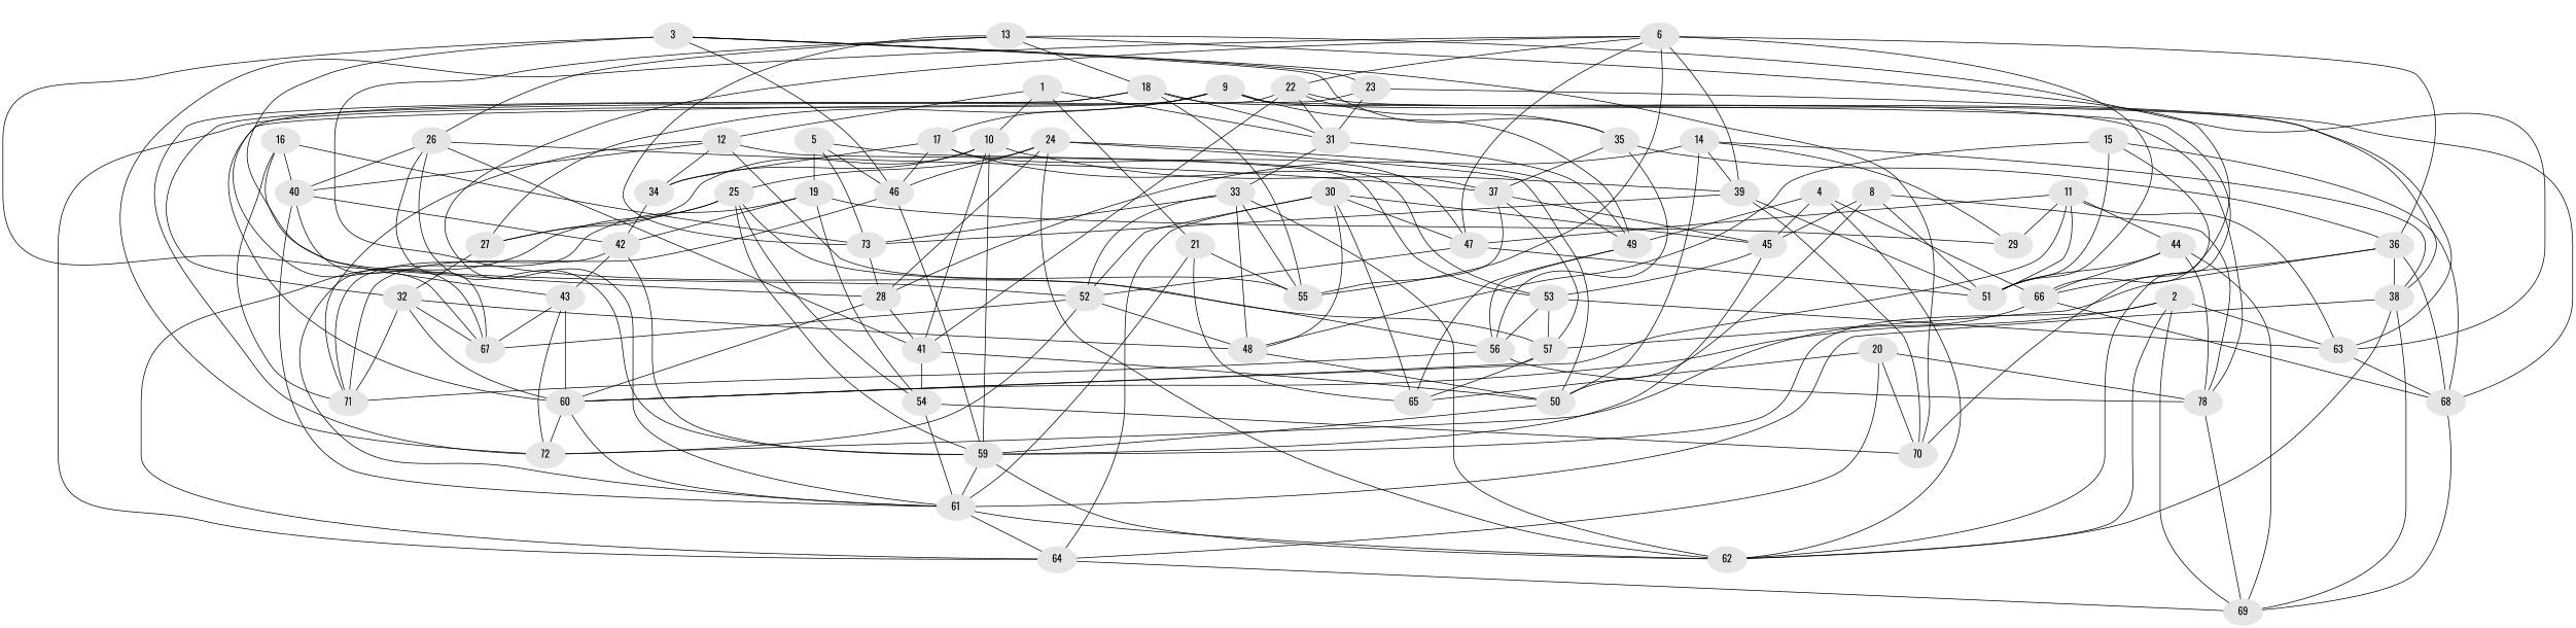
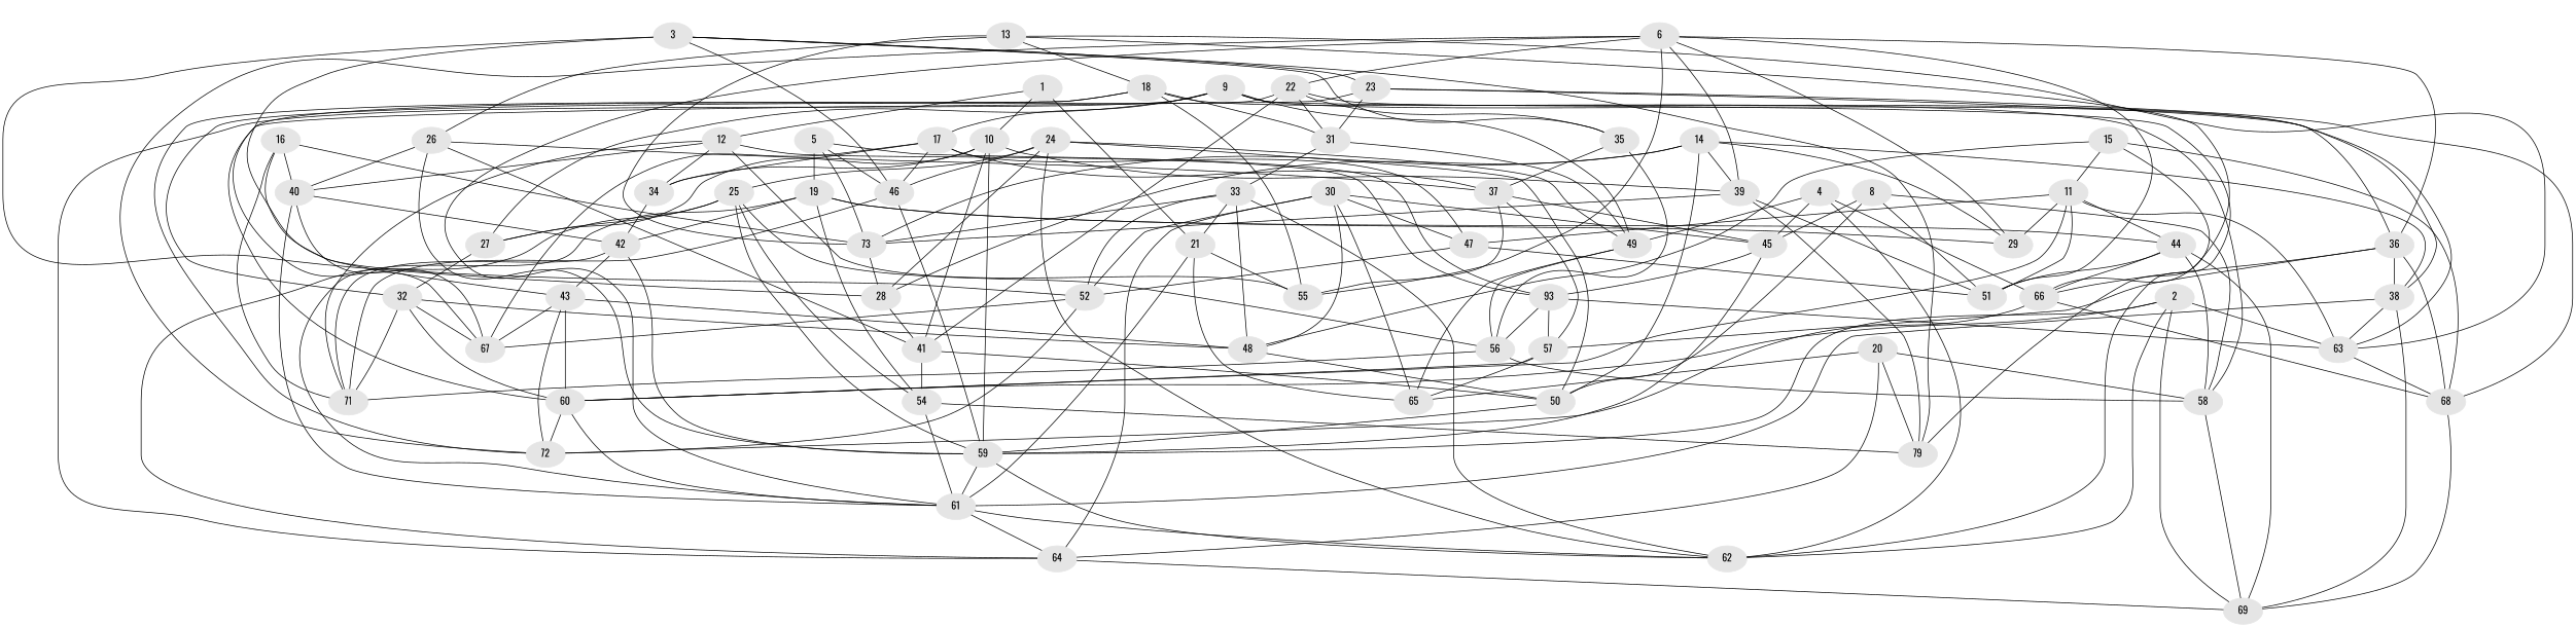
  graph {
    fontname=Oswald
    node [color=gray90 fontname=Oswald style=filled]
    edge [fontname=Oswald weight=1.0]
    1
    10
    12
    21
    31
    59
    39
    27
    34
    41
-   53
+   53 [label=93]
    55
    40
    71
    61
    65
    49
    33
    2
    60
    62
    63
    69
    28
    72
    68
    3
    23
    35
    46
    52
-   70
+   70 [label=79]
    36
    37
    56
    67
    4
    45
    66
    5
    19
    73
    29
    44
    42
    54
    57
    6
    22
    51
    38
    64
    8
    50
-   58 [label=78]
+   58
    9
    17
    47
    32
    11
    13
    18
    26
    14
    15
    48
    16
    43
    20
    24
    25
    30
    1 -- 10
    1 -- 12
    1 -- 21
-   1 -- 31
    10 -- 59
    10 -- 39
    10 -- 27
    10 -- 34
    10 -- 41
    12 -- 34
    12 -- 53
    12 -- 55
    12 -- 40
    12 -- 71
    21 -- 55
    21 -- 61
    21 -- 65
    31 -- 49
    31 -- 33
    59 -- 61
    59 -- 62
    39 -- 70
    39 -- 73
    39 -- 51
    27 -- 32
    34 -- 42
    41 -- 54
    41 -- 50
    53 -- 63
    53 -- 56
    53 -- 57
    40 -- 61
    40 -- 67
    40 -- 42
    61 -- 62
    61 -- 64
    49 -- 65
    49 -- 56
-   33 -- 55
+   33 -- 21
    33 -- 62
    33 -- 52
    33 -- 73
    33 -- 48
    2 -- 59
    2 -- 60
    2 -- 62
    2 -- 63
    2 -- 69
    60 -- 61
    60 -- 72
    63 -- 68
    28 -- 41
-   28 -- 60
    68 -- 69
    3 -- 28
    3 -- 23
    3 -- 35
    3 -- 46
    3 -- 52
    3 -- 70
    23 -- 31
    23 -- 60 [weight=2.0]
    23 -- 68
-   35 -- 36
+   23 -- 36
    35 -- 37
    35 -- 56
    46 -- 59
    46 -- 71
    52 -- 72
    52 -- 67
    36 -- 68
    36 -- 66
    36 -- 57
    36 -- 38
    37 -- 55
    37 -- 45
    37 -- 57
    56 -- 71
    56 -- 58
    4 -- 49
    4 -- 62
    4 -- 45
    4 -- 66
    45 -- 59
    45 -- 53
    66 -- 72
    66 -- 68
    5 -- 53
    5 -- 46
    5 -- 19
    5 -- 73
    19 -- 61
    19 -- 29
+   19 -- 44
    19 -- 42
    19 -- 54
    73 -- 28
    44 -- 69
    44 -- 66
    44 -- 51
    44 -- 58
    42 -- 59
    42 -- 71
    42 -- 43
    54 -- 61
    54 -- 70
    57 -- 65
    57 -- 60
    6 -- 39
    6 -- 55
    6 -- 61
    6 -- 72
    6 -- 36
-   6 -- 47
+   6 -- 29
    6 -- 22
    6 -- 51
    22 -- 31
    22 -- 41
    22 -- 35
    22 -- 67
    22 -- 38
    38 -- 61
-   38 -- 62
+   38 -- 63
    38 -- 69
    64 -- 69
    8 -- 45
    8 -- 51
    8 -- 50
    8 -- 58
    50 -- 59
    58 -- 69
    9 -- 27
    9 -- 49
    9 -- 62
    9 -- 63
    9 -- 64
    9 -- 17
    17 -- 34
    17 -- 46
    17 -- 37
    17 -- 47 [weight=2.0]
    47 -- 52
    47 -- 51
    32 -- 71
    32 -- 60
    32 -- 67
    32 -- 48
    11 -- 60
    11 -- 63
    11 -- 29
    11 -- 44
    11 -- 51
    11 -- 47
    13 -- 63
    13 -- 66
    13 -- 73
-   13 -- 57
    13 -- 18
    13 -- 26
    18 -- 31
    18 -- 55
    18 -- 72
    18 -- 58
    18 -- 32
    26 -- 59
    26 -- 41
    26 -- 40
    26 -- 37
-   26 -- 67
+   17 -- 67
    14 -- 39
    14 -- 28
+   14 -- 73
    14 -- 29
    14 -- 38
    14 -- 50
    15 -- 68
    15 -- 70
-   15 -- 51
+   15 -- 11
    15 -- 48
    48 -- 50
    16 -- 40
    16 -- 71
    16 -- 73
    16 -- 43
    43 -- 60
    43 -- 72
    43 -- 67
-   52 -- 48
+   43 -- 48
    20 -- 65
    20 -- 70
    20 -- 64
    20 -- 58
    24 -- 49
    24 -- 62
    24 -- 28
    24 -- 46
    24 -- 50
    24 -- 25
    25 -- 59
    25 -- 27
    25 -- 56
    25 -- 54
    25 -- 64
    30 -- 65
    30 -- 52
    30 -- 45
    30 -- 64
    30 -- 47
    30 -- 48
  }
